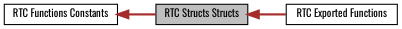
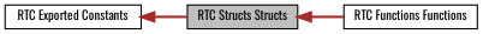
  digraph {
    fontname=Oswald
    rankdir=LR
    node [color=black fillcolor=white fontname=Oswald fontsize=10 shape=box style=filled]
    edge [color=brown dir=back fontname=Oswald fontsize=10 labelfontname=Helvetica labelfontsize=10 shape=plaintext style=bold]
-   n1 [height=0.2 label="RTC Functions Constants" width=0.4]
+   n1 [height=0.2 label="RTC Exported Constants" width=0.4]
    n2 [fillcolor=grey75 fontcolor=black height=0.2 label="RTC Structs Structs" width=0.4]
-   n3 [height=0.2 label="RTC Exported Functions" width=0.4]
+   n3 [height=0.2 label="RTC Functions Functions" width=0.4]
    n1 -> n2
    n2 -> n3
  }
